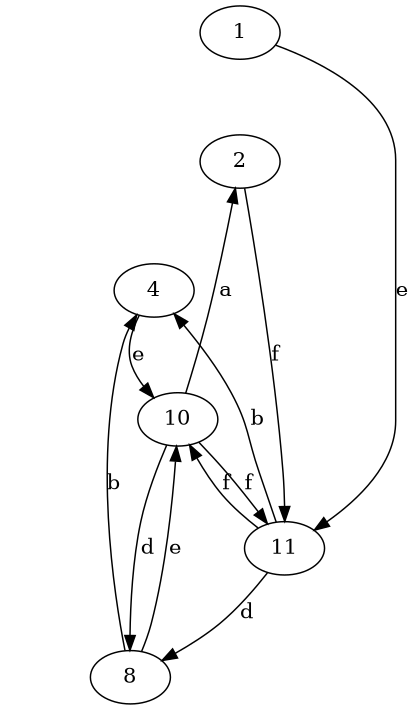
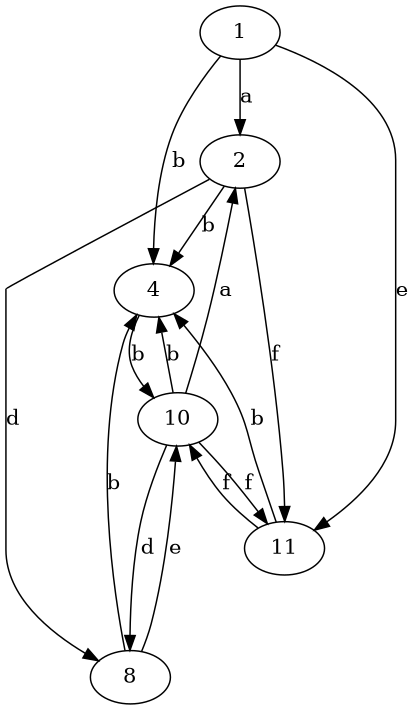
  strict digraph {
    1
    2
    4
    11
    8
    10
+   1 -> 2 [label=a]
+   1 -> 4 [label=b]
    1 -> 11 [label=e]
+   2 -> 4 [label=b]
    2 -> 11 [label=f]
-   11 -> 8 [label=d]
-   4 -> 10 [label=e]
+   2 -> 8 [label=d]
+   4 -> 10 [label=b]
    11 -> 4 [label=b]
    11 -> 10 [label=f]
    8 -> 4 [label=b]
    8 -> 10 [label=e]
    10 -> 2 [label=a]
+   10 -> 4 [label=b]
    10 -> 11 [label=f]
    10 -> 8 [label=d]
  }
